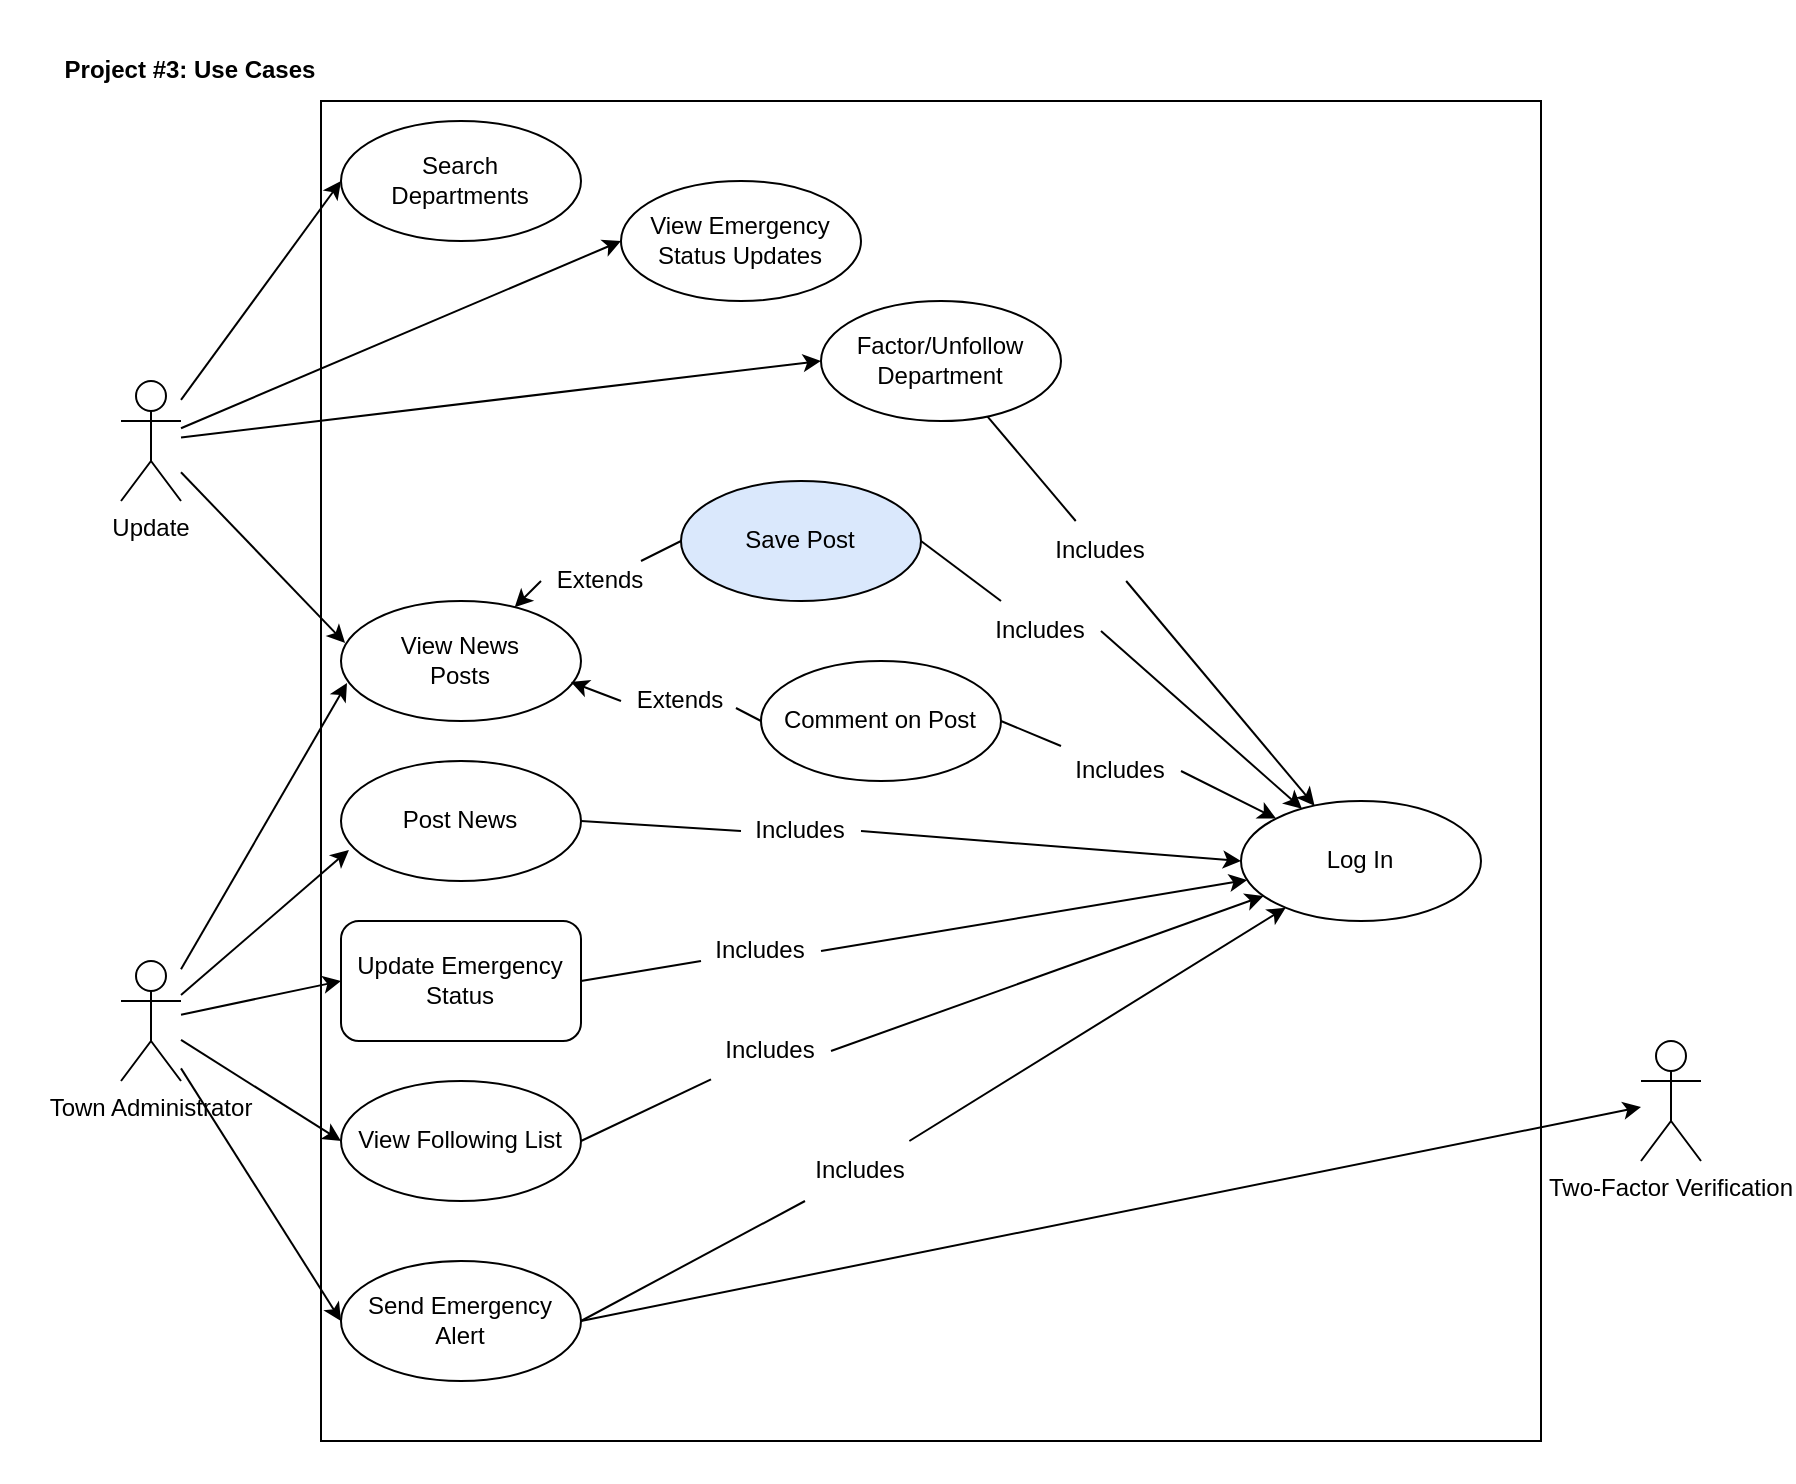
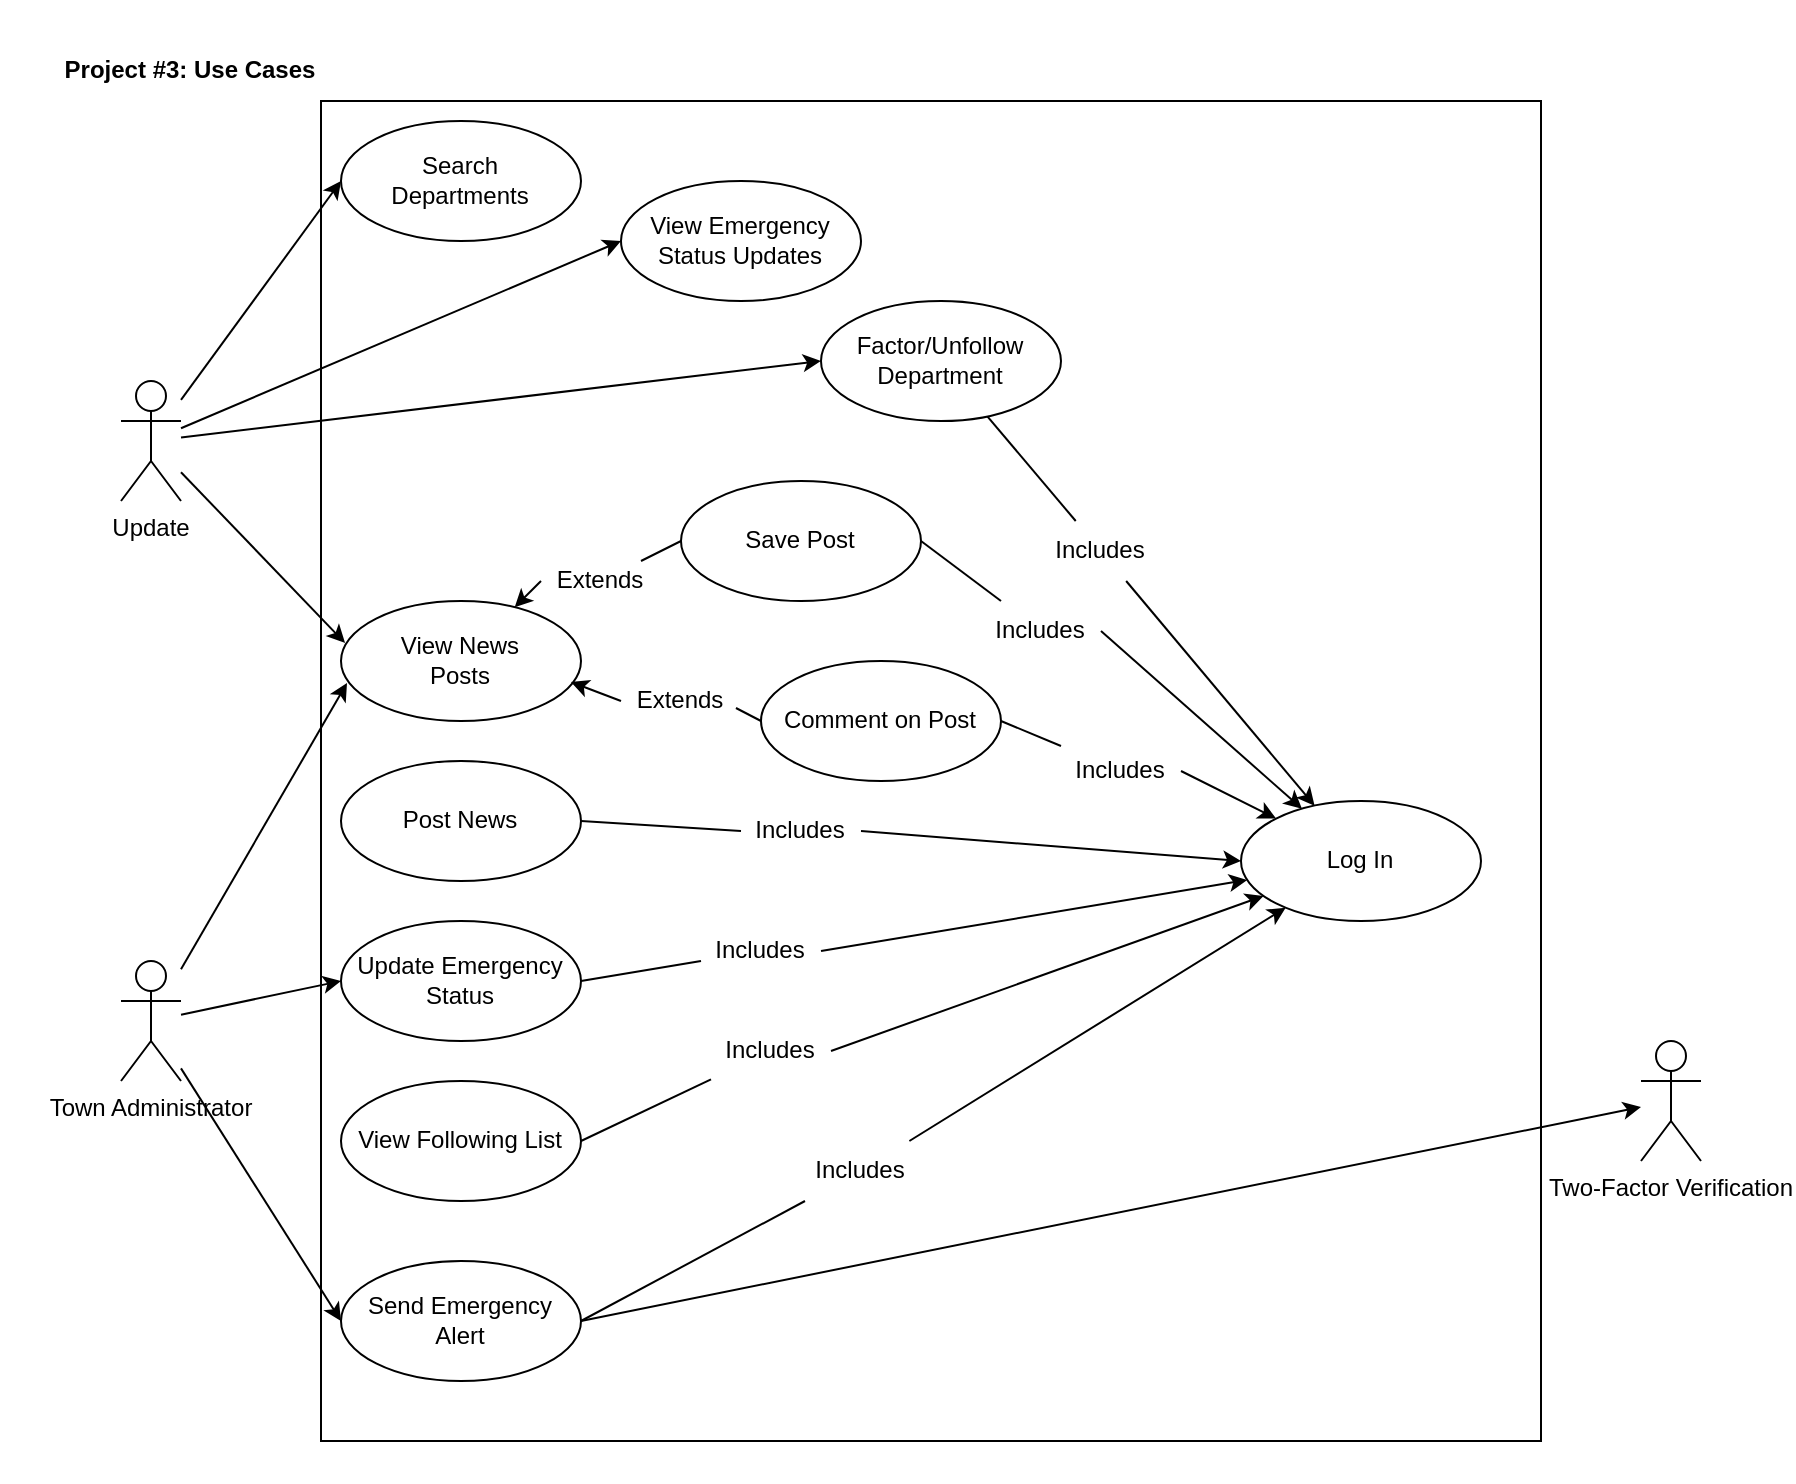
  <mxCell id="0" />
  <mxCell id="1" parent="0" />
  <mxCell id="2" value="Update" style="shape=umlActor;verticalLabelPosition=bottom;verticalAlign=top;html=1;outlineConnect=0;" vertex="1" parent="1"><mxGeometry x="60" y="190" width="30" height="60" as="geometry" /></mxCell>
  <mxCell id="3" value="Town Administrator" style="shape=umlActor;verticalLabelPosition=bottom;verticalAlign=top;html=1;outlineConnect=0;noLabel=0;metaEdit=0;" vertex="1" parent="1"><mxGeometry x="60" y="480" width="30" height="60" as="geometry" /></mxCell>
  <mxCell id="4" value="" style="rounded=0;whiteSpace=wrap;html=1;" vertex="1" parent="1"><mxGeometry x="160" y="50" width="610" height="670" as="geometry" /></mxCell>
  <mxCell id="5" value="&lt;b&gt;Project #3: Use Cases&lt;/b&gt;" style="text;html=1;strokeColor=none;fillColor=none;align=center;verticalAlign=middle;whiteSpace=wrap;rounded=0;" vertex="1" parent="1"><mxGeometry x="20" y="20" width="150" height="30" as="geometry" /></mxCell>
  <mxCell id="6" value="" style="ellipse;whiteSpace=wrap;html=1;" vertex="1" parent="1"><mxGeometry x="170" y="300" width="120" height="60" as="geometry" /></mxCell>
  <mxCell id="7" value="View News Posts" style="text;html=1;strokeColor=none;fillColor=none;align=center;verticalAlign=middle;whiteSpace=wrap;rounded=0;" vertex="1" parent="1"><mxGeometry x="195" y="315" width="70" height="30" as="geometry" /></mxCell>
  <mxCell id="8" value="" style="ellipse;whiteSpace=wrap;html=1;" vertex="1" parent="1"><mxGeometry x="410" y="150" width="120" height="60" as="geometry" /></mxCell>
  <mxCell id="9" value="" style="ellipse;whiteSpace=wrap;html=1;" vertex="1" parent="1"><mxGeometry x="310" y="90" width="120" height="60" as="geometry" /></mxCell>
  <mxCell id="10" value="" style="ellipse;whiteSpace=wrap;html=1;" vertex="1" parent="1"><mxGeometry x="170" y="60" width="120" height="60" as="geometry" /></mxCell>
  <mxCell id="11" value="Factor/Unfollow Department" style="text;html=1;strokeColor=none;fillColor=none;align=center;verticalAlign=middle;whiteSpace=wrap;rounded=0;" vertex="1" parent="1"><mxGeometry x="430" y="165" width="80" height="30" as="geometry" /></mxCell>
  <mxCell id="12" value="View Emergency Status Updates" style="text;html=1;strokeColor=none;fillColor=none;align=center;verticalAlign=middle;whiteSpace=wrap;rounded=0;" vertex="1" parent="1"><mxGeometry x="320" y="105" width="100" height="30" as="geometry" /></mxCell>
  <mxCell id="13" value="Search Departments" style="text;html=1;strokeColor=none;fillColor=none;align=center;verticalAlign=middle;whiteSpace=wrap;rounded=0;" vertex="1" parent="1"><mxGeometry x="200" y="75" width="60" height="30" as="geometry" /></mxCell>
  <mxCell id="14" value="" style="endArrow=classic;html=1;rounded=0;entryX=0;entryY=0.5;entryDx=0;entryDy=0;" edge="1" parent="1" source="2" target="9"><mxGeometry width="50" height="50" relative="1" as="geometry"><mxPoint x="90" y="200" as="sourcePoint" /><mxPoint x="130" y="160" as="targetPoint" /></mxGeometry></mxCell>
  <mxCell id="15" value="" style="endArrow=classic;html=1;rounded=0;entryX=0;entryY=0.5;entryDx=0;entryDy=0;" edge="1" parent="1" source="2" target="10"><mxGeometry width="50" height="50" relative="1" as="geometry"><mxPoint x="370" y="330" as="sourcePoint" /><mxPoint x="420" y="280" as="targetPoint" /></mxGeometry></mxCell>
  <mxCell id="16" value="" style="endArrow=classic;html=1;rounded=0;entryX=0;entryY=0.5;entryDx=0;entryDy=0;" edge="1" parent="1" source="2" target="8"><mxGeometry width="50" height="50" relative="1" as="geometry"><mxPoint x="370" y="330" as="sourcePoint" /><mxPoint x="420" y="280" as="targetPoint" /></mxGeometry></mxCell>
  <mxCell id="17" value="" style="endArrow=classic;html=1;rounded=0;entryX=0.017;entryY=0.35;entryDx=0;entryDy=0;entryPerimeter=0;" edge="1" parent="1" source="2" target="6"><mxGeometry width="50" height="50" relative="1" as="geometry"><mxPoint x="370" y="330" as="sourcePoint" /><mxPoint x="420" y="280" as="targetPoint" /></mxGeometry></mxCell>
  <mxCell id="18" value="" style="endArrow=classic;html=1;rounded=0;entryX=0.025;entryY=0.683;entryDx=0;entryDy=0;entryPerimeter=0;" edge="1" parent="1" source="3" target="6"><mxGeometry width="50" height="50" relative="1" as="geometry"><mxPoint x="370" y="330" as="sourcePoint" /><mxPoint x="420" y="280" as="targetPoint" /></mxGeometry></mxCell>
  <mxCell id="19" value="Post News" style="ellipse;whiteSpace=wrap;html=1;" vertex="1" parent="1"><mxGeometry x="170" y="380" width="120" height="60" as="geometry" /></mxCell>
- <mxCell id="20" value="Update Emergency Status" style="whiteSpace=wrap;html=1;rounded=1;" vertex="1" parent="1"><mxGeometry x="170" y="460" width="120" height="60" as="geometry" /></mxCell>
+ <mxCell id="20" value="Update Emergency Status" style="ellipse;whiteSpace=wrap;html=1;" vertex="1" parent="1"><mxGeometry x="170" y="460" width="120" height="60" as="geometry" /></mxCell>
  <mxCell id="21" value="View Following List" style="ellipse;whiteSpace=wrap;html=1;" vertex="1" parent="1"><mxGeometry x="170" y="540" width="120" height="60" as="geometry" /></mxCell>
  <mxCell id="22" value="Send Emergency Alert" style="ellipse;whiteSpace=wrap;html=1;" vertex="1" parent="1"><mxGeometry x="170" y="630" width="120" height="60" as="geometry" /></mxCell>
- <mxCell id="23" value="Save Post" style="ellipse;whiteSpace=wrap;html=1;fillColor=#dae8fc;" vertex="1" parent="1"><mxGeometry x="340" y="240" width="120" height="60" as="geometry" /></mxCell>
+ <mxCell id="23" value="Save Post" style="ellipse;whiteSpace=wrap;html=1;" vertex="1" parent="1"><mxGeometry x="340" y="240" width="120" height="60" as="geometry" /></mxCell>
  <mxCell id="24" value="Comment on Post" style="ellipse;whiteSpace=wrap;html=1;" vertex="1" parent="1"><mxGeometry x="380" y="330" width="120" height="60" as="geometry" /></mxCell>
  <mxCell id="25" value="Log In" style="ellipse;whiteSpace=wrap;html=1;" vertex="1" parent="1"><mxGeometry x="620" y="400" width="120" height="60" as="geometry" /></mxCell>
  <mxCell id="26" value="" style="endArrow=classic;html=1;rounded=0;exitX=0;exitY=0.5;exitDx=0;exitDy=0;startArrow=none;" edge="1" parent="1" source="52" target="6"><mxGeometry width="50" height="50" relative="1" as="geometry"><mxPoint x="370" y="370" as="sourcePoint" /><mxPoint x="420" y="320" as="targetPoint" /></mxGeometry></mxCell>
  <mxCell id="27" value="" style="endArrow=classic;html=1;rounded=0;exitX=0;exitY=0.5;exitDx=0;exitDy=0;entryX=0.958;entryY=0.675;entryDx=0;entryDy=0;entryPerimeter=0;startArrow=none;" edge="1" parent="1" source="54" target="6"><mxGeometry width="50" height="50" relative="1" as="geometry"><mxPoint x="370" y="370" as="sourcePoint" /><mxPoint x="250" y="330" as="targetPoint" /></mxGeometry></mxCell>
- <mxCell id="28" value="" style="endArrow=classic;html=1;rounded=0;entryX=0.033;entryY=0.742;entryDx=0;entryDy=0;entryPerimeter=0;" edge="1" parent="1" source="3" target="19"><mxGeometry width="50" height="50" relative="1" as="geometry"><mxPoint x="370" y="410" as="sourcePoint" /><mxPoint x="420" y="360" as="targetPoint" /></mxGeometry></mxCell>
  <mxCell id="29" value="" style="endArrow=classic;html=1;rounded=0;entryX=0;entryY=0.5;entryDx=0;entryDy=0;" edge="1" parent="1" source="3" target="20"><mxGeometry width="50" height="50" relative="1" as="geometry"><mxPoint x="370" y="410" as="sourcePoint" /><mxPoint x="420" y="360" as="targetPoint" /></mxGeometry></mxCell>
- <mxCell id="30" value="" style="endArrow=classic;html=1;rounded=0;entryX=0;entryY=0.5;entryDx=0;entryDy=0;" edge="1" parent="1" source="3" target="21"><mxGeometry width="50" height="50" relative="1" as="geometry"><mxPoint x="380" y="420" as="sourcePoint" /><mxPoint x="430" y="370" as="targetPoint" /></mxGeometry></mxCell>
  <mxCell id="31" value="" style="endArrow=classic;html=1;rounded=0;entryX=0;entryY=0.5;entryDx=0;entryDy=0;" edge="1" parent="1" source="3" target="22"><mxGeometry width="50" height="50" relative="1" as="geometry"><mxPoint x="400" y="440" as="sourcePoint" /><mxPoint x="450" y="390" as="targetPoint" /></mxGeometry></mxCell>
  <mxCell id="32" value="" style="endArrow=classic;html=1;rounded=0;exitX=1;exitY=0.5;exitDx=0;exitDy=0;entryX=0;entryY=0.5;entryDx=0;entryDy=0;startArrow=none;" edge="1" parent="1" source="40" target="25"><mxGeometry width="50" height="50" relative="1" as="geometry"><mxPoint x="410" y="450" as="sourcePoint" /><mxPoint x="460" y="400" as="targetPoint" /></mxGeometry></mxCell>
  <mxCell id="33" value="" style="endArrow=classic;html=1;rounded=0;exitX=1;exitY=0.5;exitDx=0;exitDy=0;startArrow=none;" edge="1" parent="1" source="42" target="25"><mxGeometry width="50" height="50" relative="1" as="geometry"><mxPoint x="420" y="460" as="sourcePoint" /><mxPoint x="470" y="410" as="targetPoint" /></mxGeometry></mxCell>
  <mxCell id="34" value="" style="endArrow=classic;html=1;rounded=0;exitX=1;exitY=0.5;exitDx=0;exitDy=0;startArrow=none;" edge="1" parent="1" source="44" target="25"><mxGeometry width="50" height="50" relative="1" as="geometry"><mxPoint x="430" y="470" as="sourcePoint" /><mxPoint x="480" y="420" as="targetPoint" /></mxGeometry></mxCell>
  <mxCell id="35" value="" style="endArrow=classic;html=1;rounded=0;exitX=1;exitY=0.5;exitDx=0;exitDy=0;startArrow=none;" edge="1" parent="1" source="46" target="25"><mxGeometry width="50" height="50" relative="1" as="geometry"><mxPoint x="460" y="500" as="sourcePoint" /><mxPoint x="510" y="450" as="targetPoint" /></mxGeometry></mxCell>
  <mxCell id="36" value="" style="endArrow=classic;html=1;rounded=0;exitX=1;exitY=0.5;exitDx=0;exitDy=0;startArrow=none;" edge="1" parent="1" source="48" target="25"><mxGeometry width="50" height="50" relative="1" as="geometry"><mxPoint x="470" y="510" as="sourcePoint" /><mxPoint x="520" y="460" as="targetPoint" /></mxGeometry></mxCell>
  <mxCell id="37" value="" style="endArrow=classic;html=1;rounded=0;startArrow=none;" edge="1" parent="1" source="50" target="25"><mxGeometry width="50" height="50" relative="1" as="geometry"><mxPoint x="480" y="520" as="sourcePoint" /><mxPoint x="530" y="470" as="targetPoint" /></mxGeometry></mxCell>
  <mxCell id="38" value="Two-Factor Verification" style="shape=umlActor;verticalLabelPosition=bottom;verticalAlign=top;html=1;outlineConnect=0;" vertex="1" parent="1"><mxGeometry x="820" y="520" width="30" height="60" as="geometry" /></mxCell>
  <mxCell id="39" value="" style="endArrow=classic;html=1;rounded=0;exitX=1;exitY=0.5;exitDx=0;exitDy=0;" edge="1" parent="1" source="22" target="38"><mxGeometry width="50" height="50" relative="1" as="geometry"><mxPoint x="490" y="530" as="sourcePoint" /><mxPoint x="540" y="480" as="targetPoint" /></mxGeometry></mxCell>
  <mxCell id="40" value="Includes" style="text;html=1;strokeColor=none;fillColor=none;align=center;verticalAlign=middle;whiteSpace=wrap;rounded=0;" vertex="1" parent="1"><mxGeometry x="370" y="400" width="60" height="30" as="geometry" /></mxCell>
  <mxCell id="41" value="" style="endArrow=none;html=1;rounded=0;exitX=1;exitY=0.5;exitDx=0;exitDy=0;entryX=0;entryY=0.5;entryDx=0;entryDy=0;" edge="1" parent="1" source="19" target="40"><mxGeometry width="50" height="50" relative="1" as="geometry"><mxPoint x="250" y="410" as="sourcePoint" /><mxPoint x="590" y="430" as="targetPoint" /></mxGeometry></mxCell>
  <mxCell id="42" value="Includes" style="text;html=1;strokeColor=none;fillColor=none;align=center;verticalAlign=middle;whiteSpace=wrap;rounded=0;" vertex="1" parent="1"><mxGeometry x="350" y="460" width="60" height="30" as="geometry" /></mxCell>
  <mxCell id="43" value="" style="endArrow=none;html=1;rounded=0;exitX=1;exitY=0.5;exitDx=0;exitDy=0;" edge="1" parent="1" source="20" target="42"><mxGeometry width="50" height="50" relative="1" as="geometry"><mxPoint x="250" y="490" as="sourcePoint" /><mxPoint x="592.53" y="438.62" as="targetPoint" /></mxGeometry></mxCell>
  <mxCell id="44" value="Includes" style="text;html=1;strokeColor=none;fillColor=none;align=center;verticalAlign=middle;whiteSpace=wrap;rounded=0;" vertex="1" parent="1"><mxGeometry x="355" y="510" width="60" height="30" as="geometry" /></mxCell>
  <mxCell id="45" value="" style="endArrow=none;html=1;rounded=0;exitX=1;exitY=0.5;exitDx=0;exitDy=0;" edge="1" parent="1" source="21" target="44"><mxGeometry width="50" height="50" relative="1" as="geometry"><mxPoint x="250" y="570" as="sourcePoint" /><mxPoint x="600.846" y="447.204" as="targetPoint" /></mxGeometry></mxCell>
  <mxCell id="46" value="Includes" style="text;html=1;strokeColor=none;fillColor=none;align=center;verticalAlign=middle;whiteSpace=wrap;rounded=0;" vertex="1" parent="1"><mxGeometry x="530" y="370" width="60" height="30" as="geometry" /></mxCell>
  <mxCell id="47" value="" style="endArrow=none;html=1;rounded=0;exitX=1;exitY=0.5;exitDx=0;exitDy=0;" edge="1" parent="1" source="24" target="46"><mxGeometry width="50" height="50" relative="1" as="geometry"><mxPoint x="430" y="350" as="sourcePoint" /><mxPoint x="601.476" y="412.355" as="targetPoint" /></mxGeometry></mxCell>
  <mxCell id="48" value="Includes" style="text;html=1;strokeColor=none;fillColor=none;align=center;verticalAlign=middle;whiteSpace=wrap;rounded=0;" vertex="1" parent="1"><mxGeometry x="490" y="300" width="60" height="30" as="geometry" /></mxCell>
  <mxCell id="49" value="" style="endArrow=none;html=1;rounded=0;exitX=1;exitY=0.5;exitDx=0;exitDy=0;" edge="1" parent="1" source="23" target="48"><mxGeometry width="50" height="50" relative="1" as="geometry"><mxPoint x="430" y="280" as="sourcePoint" /><mxPoint x="614.518" y="405.808" as="targetPoint" /></mxGeometry></mxCell>
  <mxCell id="50" value="Includes" style="text;html=1;strokeColor=none;fillColor=none;align=center;verticalAlign=middle;whiteSpace=wrap;rounded=0;" vertex="1" parent="1"><mxGeometry x="520" y="260" width="60" height="30" as="geometry" /></mxCell>
  <mxCell id="51" value="" style="endArrow=none;html=1;rounded=0;" edge="1" parent="1" source="8" target="50"><mxGeometry width="50" height="50" relative="1" as="geometry"><mxPoint x="405.248" y="220.909" as="sourcePoint" /><mxPoint x="619.699" y="404.107" as="targetPoint" /></mxGeometry></mxCell>
  <mxCell id="52" value="Extends" style="text;html=1;strokeColor=none;fillColor=none;align=center;verticalAlign=middle;whiteSpace=wrap;rounded=0;labelBackgroundColor=none;" vertex="1" parent="1"><mxGeometry x="270" y="280" width="60" height="20" as="geometry" /></mxCell>
  <mxCell id="53" value="" style="endArrow=none;html=1;rounded=0;exitX=0;exitY=0.5;exitDx=0;exitDy=0;" edge="1" parent="1" source="23" target="52"><mxGeometry width="50" height="50" relative="1" as="geometry"><mxPoint x="310" y="280" as="sourcePoint" /><mxPoint x="236.093" y="310.794" as="targetPoint" /></mxGeometry></mxCell>
  <mxCell id="54" value="Extends" style="text;html=1;strokeColor=none;fillColor=none;align=center;verticalAlign=middle;whiteSpace=wrap;rounded=0;labelBackgroundColor=none;" vertex="1" parent="1"><mxGeometry x="310" y="340" width="60" height="20" as="geometry" /></mxCell>
  <mxCell id="55" value="" style="endArrow=none;html=1;rounded=0;exitX=0;exitY=0.5;exitDx=0;exitDy=0;entryX=0.958;entryY=0.675;entryDx=0;entryDy=0;entryPerimeter=0;" edge="1" parent="1" source="24" target="54"><mxGeometry width="50" height="50" relative="1" as="geometry"><mxPoint x="350" y="360" as="sourcePoint" /><mxPoint x="244.96" y="340.5" as="targetPoint" /></mxGeometry></mxCell>
  <mxCell id="56" value="" style="endArrow=classic;html=1;rounded=0;startArrow=none;" edge="1" parent="1" source="57" target="25"><mxGeometry width="50" height="50" relative="1" as="geometry"><mxPoint x="380" y="590" as="sourcePoint" /><mxPoint x="430" y="540" as="targetPoint" /></mxGeometry></mxCell>
  <mxCell id="57" value="Includes" style="text;html=1;strokeColor=none;fillColor=none;align=center;verticalAlign=middle;whiteSpace=wrap;rounded=0;" vertex="1" parent="1"><mxGeometry x="400" y="570" width="60" height="30" as="geometry" /></mxCell>
  <mxCell id="58" value="" style="endArrow=none;html=1;rounded=0;exitX=1;exitY=0.5;exitDx=0;exitDy=0;" edge="1" parent="1" source="22" target="57"><mxGeometry width="50" height="50" relative="1" as="geometry"><mxPoint x="271.936" y="638.544" as="sourcePoint" /><mxPoint x="638.018" y="451.433" as="targetPoint" /></mxGeometry></mxCell>
